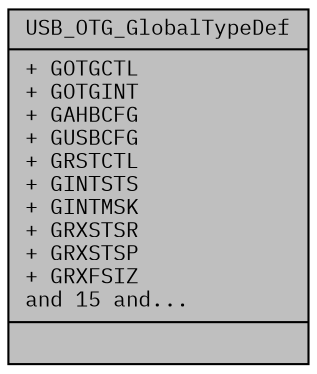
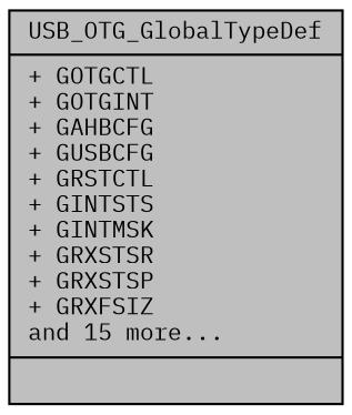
  digraph {
    fontname="IBM Plex Mono"
-   n1 [color=black fillcolor=grey75 fontcolor=black fontname="IBM Plex Mono" fontsize=10 height=0.2 label="{USB_OTG_GlobalTypeDef\n|+ GOTGCTL\l+ GOTGINT\l+ GAHBCFG\l+ GUSBCFG\l+ GRSTCTL\l+ GINTSTS\l+ GINTMSK\l+ GRXSTSR\l+ GRXSTSP\l+ GRXFSIZ\land 15 and...\l|}" shape=record style=filled width=0.4]
+   n1 [color=black fillcolor=grey75 fontcolor=black fontname="IBM Plex Mono" fontsize=10 height=0.2 label="{USB_OTG_GlobalTypeDef\n|+ GOTGCTL\l+ GOTGINT\l+ GAHBCFG\l+ GUSBCFG\l+ GRSTCTL\l+ GINTSTS\l+ GINTMSK\l+ GRXSTSR\l+ GRXSTSP\l+ GRXFSIZ\land 15 more...\l|}" shape=record style=filled width=0.4]
  }
